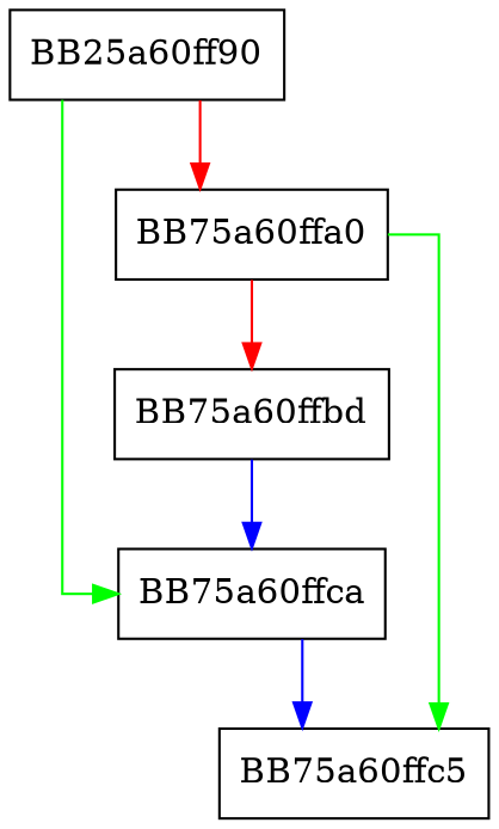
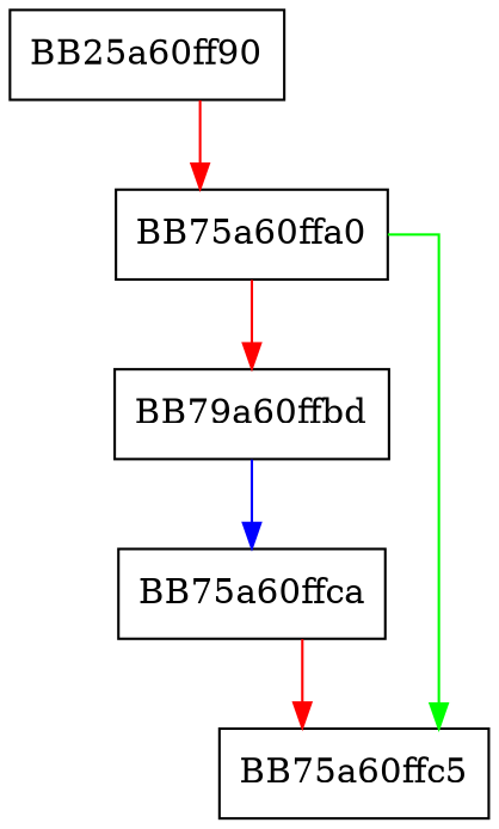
  digraph {
    splines=ortho
    node [shape=box]
    edge [color=green]
    n1 [label=BB25a60ff90]
    BB75a60ffca
    BB75a60ffa0
    BB75a60ffc5
-   BB75a60ffbd
-   n1 -> BB75a60ffca
+   BB75a60ffbd [label=BB79a60ffbd]
    n1 -> BB75a60ffa0 [color=red]
-   BB75a60ffca -> BB75a60ffc5 [color=blue]
+   BB75a60ffca -> BB75a60ffc5 [color=red]
    BB75a60ffa0 -> BB75a60ffc5
    BB75a60ffa0 -> BB75a60ffbd [color=red]
    BB75a60ffbd -> BB75a60ffca [color=blue]
  }
